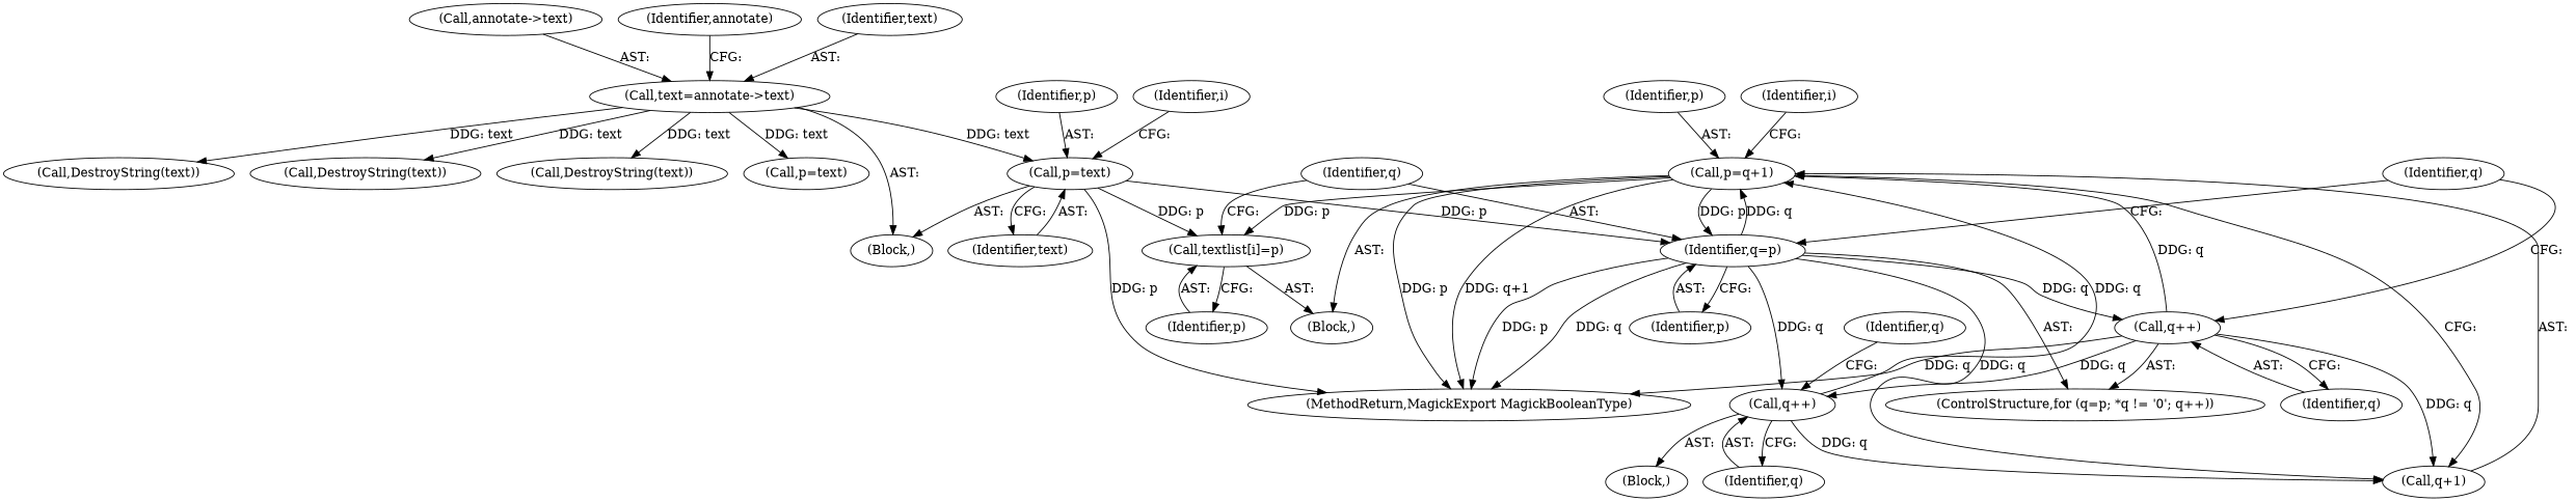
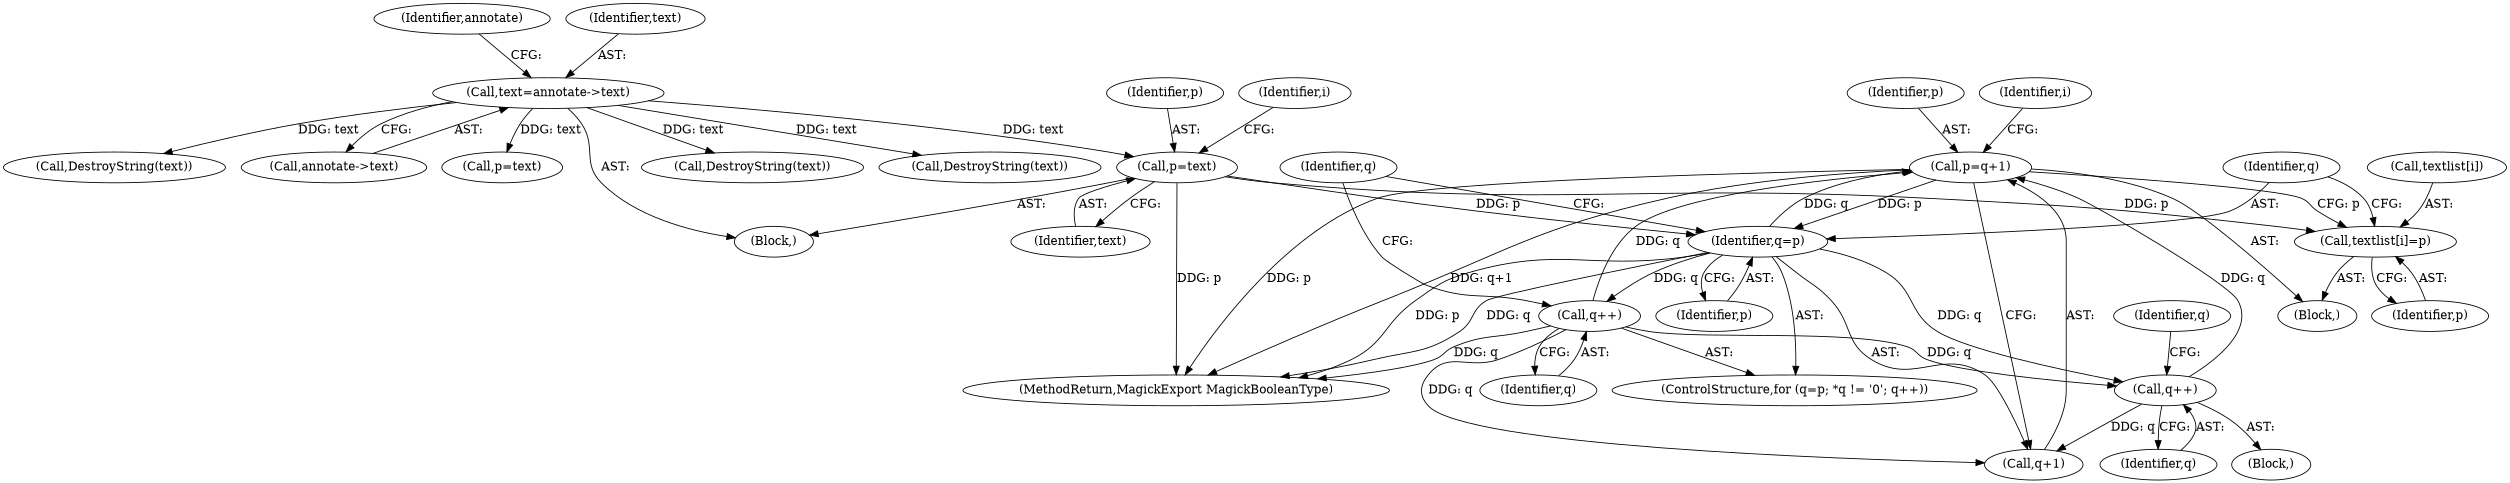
  digraph {
    n1 [label="(Call,textlist[i]=p)"]
    n2 [label="(Block,)"]
    n3 [label="(Identifier,p)"]
    n4 [label="(Call,p=q+1)"]
    n5 [label="(Identifier,q=p)"]
    n6 [label="(Call,q+1)"]
    n7 [label="(MethodReturn,MagickExport MagickBooleanType)"]
    n8 [label="(Call,q++)"]
    n9 [label="(Call,q++)"]
    n10 [label="(ControlStructure,for (q=p; *q != '\0'; q++))"]
    n11 [label="(Identifier,p)"]
    n12 [label="(Identifier,q)"]
    n13 [label="(Identifier,q)"]
    n14 [label="(Block,)"]
    n15 [label="(Call,p=text)"]
    n16 [label="(Block,)"]
    n17 [label="(Identifier,text)"]
    n18 [label="(Call,text=annotate->text)"]
    n19 [label="(Call,DestroyString(text))"]
    n20 [label="(Call,DestroyString(text))"]
    n21 [label="(Call,DestroyString(text))"]
    n22 [label="(Call,annotate->text)"]
    n23 [label="(Call,p=text)"]
    n24 [label="(Identifier,p)"]
    n25 [label="(Identifier,annotate)"]
    n26 [label="(Identifier,p)"]
    n27 [label="(Identifier,q)"]
    n28 [label="(Identifier,q)"]
    n29 [label="(Identifier,i)"]
    n30 [label="(Identifier,text)"]
    n31 [label="(Identifier,q)"]
    n32 [label="(Identifier,i)"]
+   n33 [label="(Call,textlist[i])"]
    n1 -> n2 [label="AST: "]
    n1 -> n3 [label="CFG: "]
    n3 -> n1 [label="AST: "]
-   n4 -> n1 [label="DDG: p"]
+   n4 -> n1 [label="CFG: p"]
    n4 -> n2 [label="AST: "]
    n4 -> n5 [label="DDG: p"]
    n4 -> n6 [label="CFG: "]
    n4 -> n7 [label="DDG: p"]
    n4 -> n7 [label="DDG: q+1"]
    n5 -> n4 [label="DDG: q"]
-   n5 -> n6 [label="DDG: q"]
+   n5 -> n6 [label="AST: "]
    n5 -> n7 [label="DDG: p"]
    n5 -> n7 [label="DDG: q"]
    n5 -> n8 [label="DDG: q"]
    n5 -> n9 [label="DDG: q"]
    n5 -> n10 [label="AST: "]
    n5 -> n11 [label="CFG: "]
    n6 -> n4 [label="AST: "]
    n8 -> n4 [label="DDG: q"]
    n8 -> n6 [label="DDG: q"]
    n8 -> n7 [label="DDG: q"]
    n8 -> n9 [label="DDG: q"]
    n8 -> n10 [label="AST: "]
    n8 -> n12 [label="CFG: "]
    n9 -> n4 [label="DDG: q"]
    n9 -> n6 [label="DDG: q"]
    n9 -> n13 [label="CFG: "]
    n9 -> n14 [label="AST: "]
    n11 -> n5 [label="AST: "]
    n12 -> n8 [label="AST: "]
    n13 -> n9 [label="AST: "]
    n15 -> n1 [label="DDG: p"]
    n15 -> n5 [label="DDG: p"]
    n15 -> n7 [label="DDG: p"]
    n15 -> n16 [label="AST: "]
    n15 -> n17 [label="CFG: "]
    n17 -> n15 [label="AST: "]
    n18 -> n15 [label="DDG: text"]
    n18 -> n16 [label="AST: "]
    n18 -> n19 [label="DDG: text"]
    n18 -> n20 [label="DDG: text"]
    n18 -> n21 [label="DDG: text"]
+   n18 -> n22 [label="CFG: "]
    n18 -> n23 [label="DDG: text"]
    n22 -> n18 [label="AST: "]
    n24 -> n4 [label="AST: "]
    n25 -> n18 [label="CFG: "]
    n26 -> n15 [label="AST: "]
    n27 -> n1 [label="CFG: "]
    n27 -> n5 [label="AST: "]
    n28 -> n5 [label="CFG: "]
    n28 -> n8 [label="CFG: "]
    n29 -> n15 [label="CFG: "]
    n30 -> n18 [label="AST: "]
    n31 -> n9 [label="CFG: "]
    n32 -> n4 [label="CFG: "]
+   n33 -> n1 [label="AST: "]
  }
